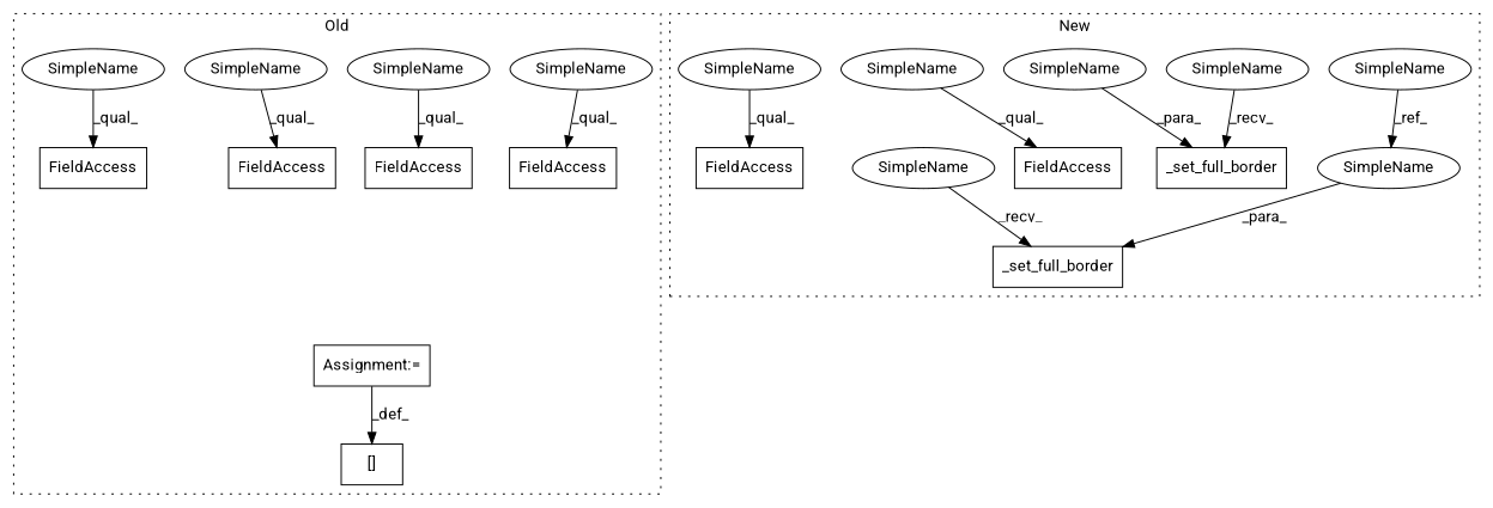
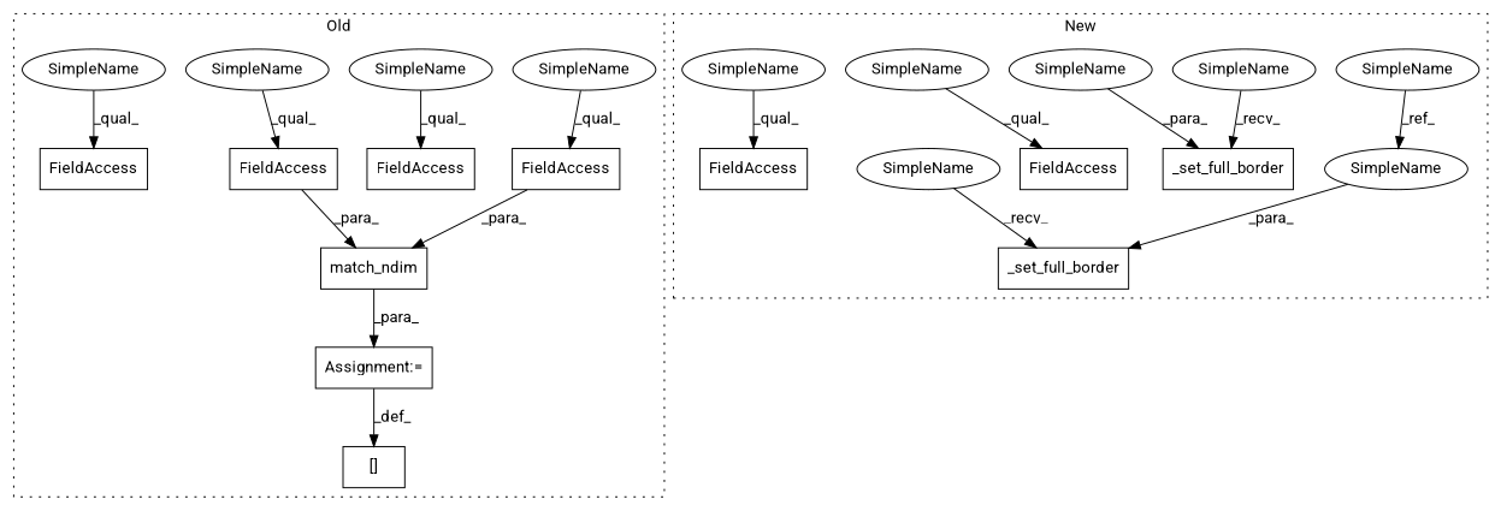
  digraph {
    fontname=Roboto
    node [a=42 l=11 s=2222 shape=box fontname=Roboto]
    edge [fontname=Roboto]
+   n1 [a=32 l="11,1" label=match_ndim s="2211,2244"]
    n2 [a=2 l="12,1" label="[]" s="2253,2269"]
    n3 [a=22 label=FieldAccess]
    n4 [a=22 l=10 label=FieldAccess s=2234]
    n5 [a=22 label=FieldAccess s=1873]
    n6 [a=22 l=16 label=FieldAccess s=1885]
    n7 [a=7 l=1 label="Assignment:=" s=2210]
    n8 [l=5 label=SimpleName s=2234 shape=ellipse]
    n9 [l=4 label=SimpleName s=1873 shape=ellipse]
    n10 [l=4 label=SimpleName shape=ellipse]
    n11 [label=SimpleName s=1885 shape=ellipse]
    n12 [a=32 l="17,1" label=_set_full_border s="2173,2195"]
    n13 [a=22 label=FieldAccess s=1735]
    n14 [a=22 l=16 label=FieldAccess s=1705]
    n15 [a=32 l="17,1" label=_set_full_border s="1801,1829"]
    n16 [label=SimpleName s=1640 shape=ellipse]
    n17 [l=5 label=SimpleName s=2190 shape=ellipse]
    n18 [label=SimpleName s=1818 shape=ellipse]
    n19 [l=4 label=SimpleName s=1735 shape=ellipse]
    n20 [l=4 label=SimpleName s=2168 shape=ellipse]
    n21 [l=4 label=SimpleName s=1796 shape=ellipse]
    n22 [l=4 label=SimpleName s=1705 shape=ellipse]
    subgraph cluster_1 {
      label=Old
      style=dotted
+     n1
      n2
      n3
      n4
      n5
      n6
      n7
      n8
      n9
      n10
      n11
    }
    subgraph cluster_2 {
      label=New
      style=dotted
      n12
      n13
      n14
      n15
      n16
      n17
      n18
      n19
      n20
      n21
      n22
    }
+   n1 -> n7 [label=_para_]
+   n3 -> n1 [label=_para_]
+   n4 -> n1 [label=_para_]
    n7 -> n2 [label=_def_]
    n8 -> n4 [label=_qual_]
    n9 -> n5 [label=_qual_]
    n10 -> n3 [label=_qual_]
    n11 -> n6 [label=_qual_]
    n16 -> n18 [label=_ref_]
    n17 -> n12 [label=_para_]
    n18 -> n15 [label=_para_]
    n19 -> n13 [label=_qual_]
    n20 -> n12 [label=_recv_]
    n21 -> n15 [label=_recv_]
    n22 -> n14 [label=_qual_]
  }
